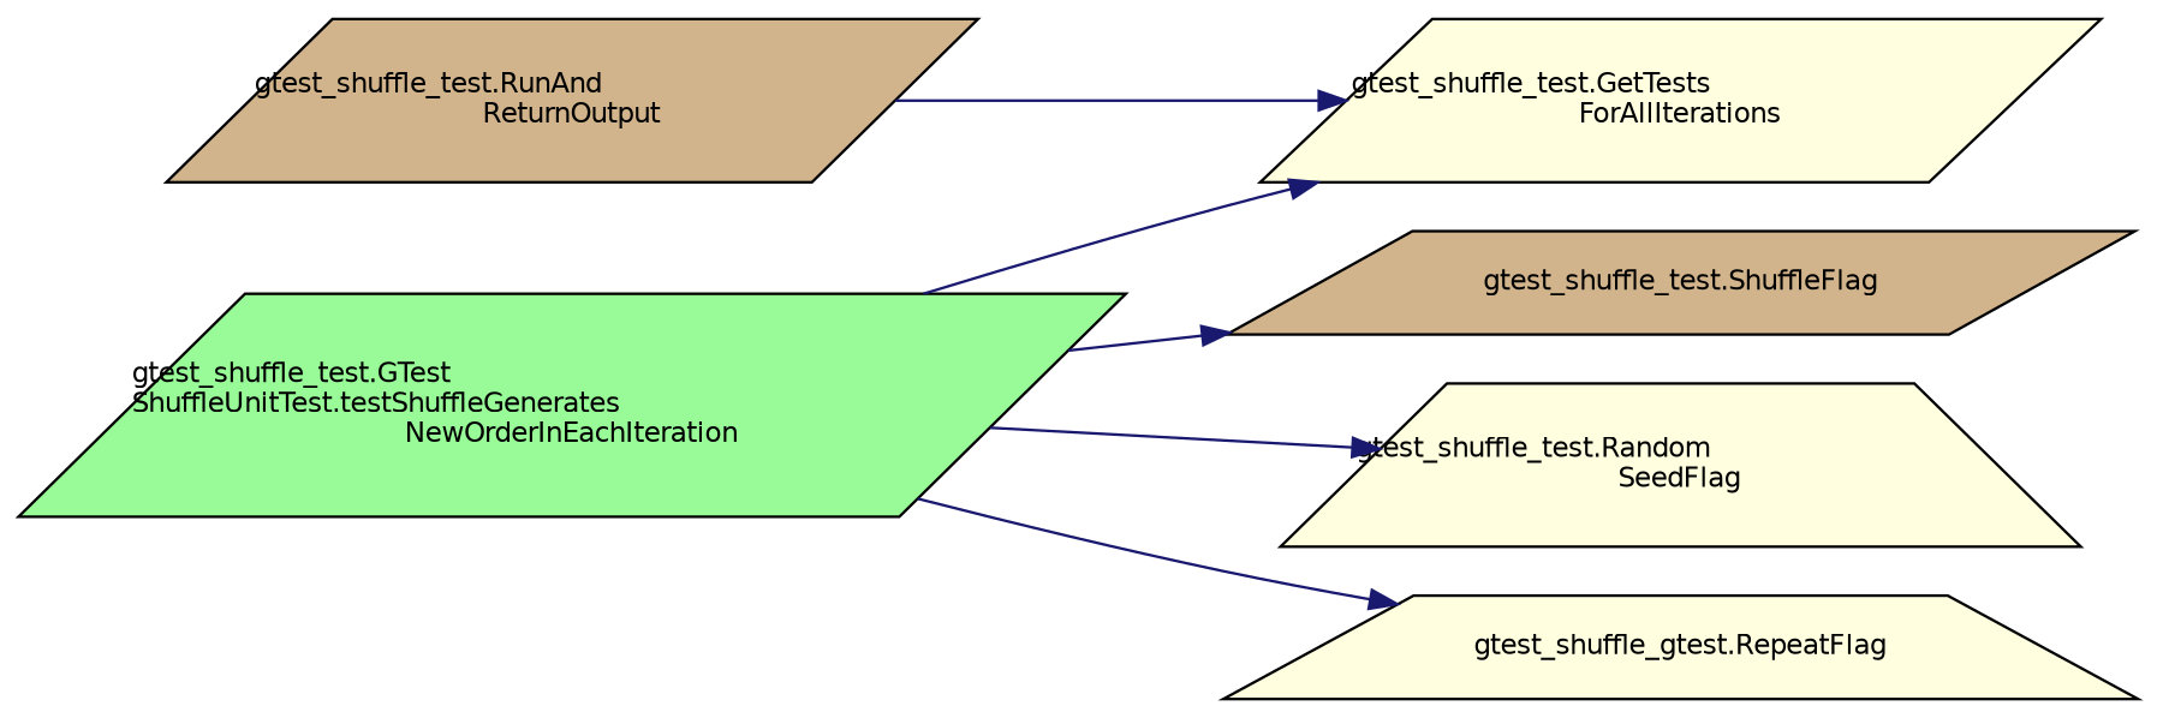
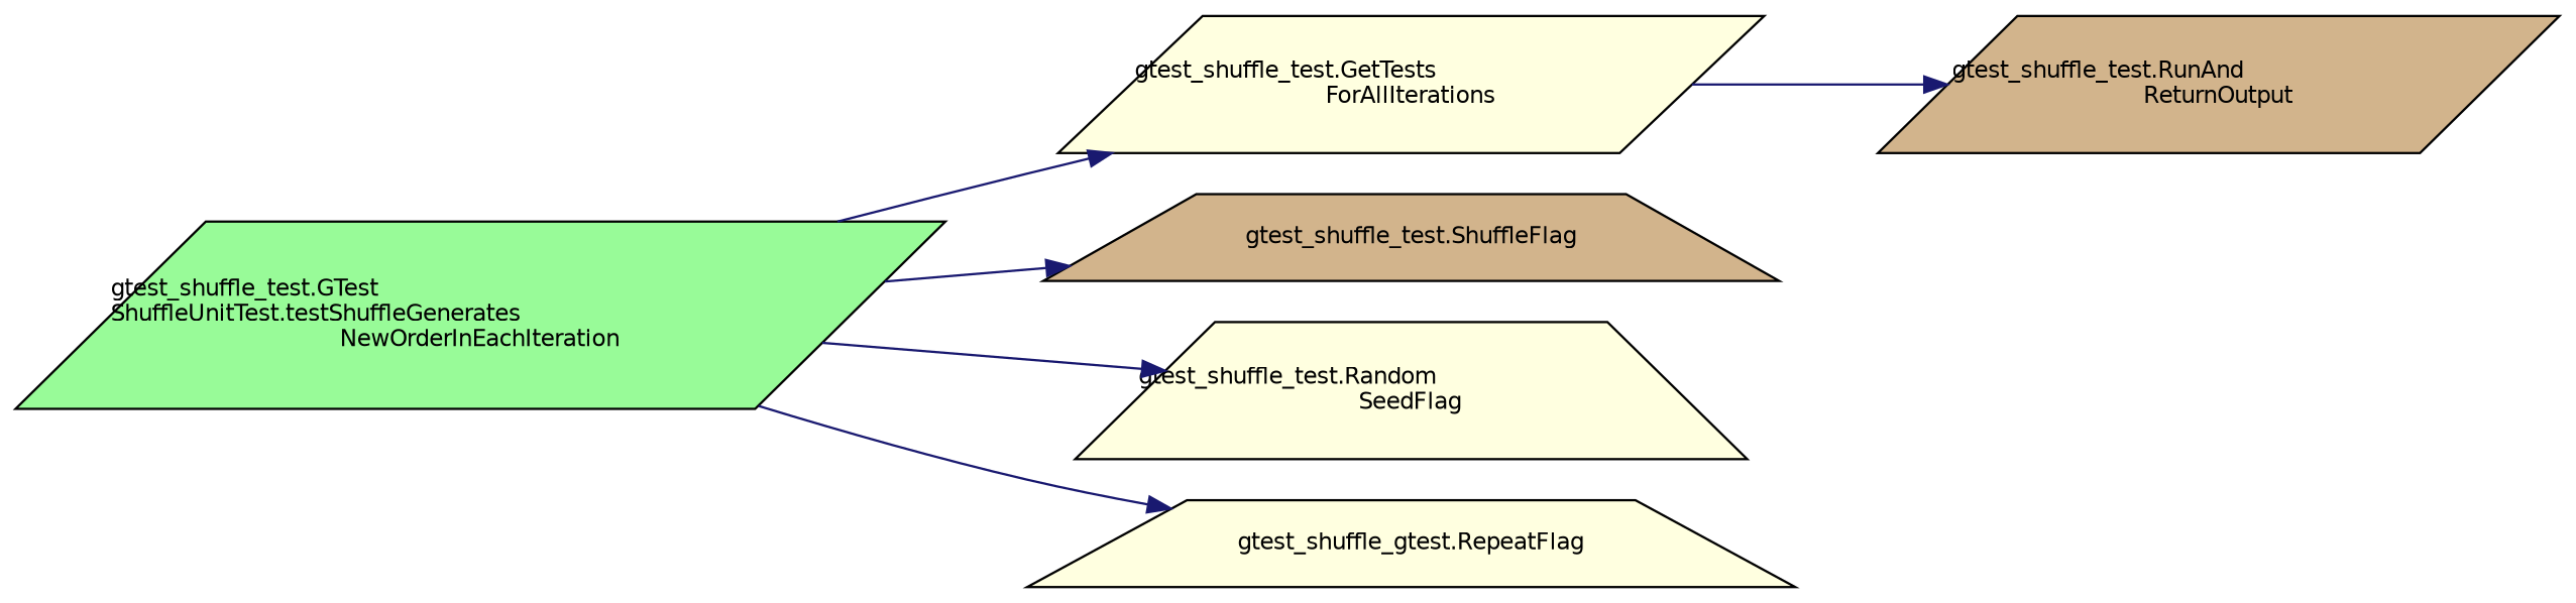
  digraph {
    rankdir=LR
    node [color=black fillcolor=lightyellow fontname=Helvetica fontsize=10 shape=parallelogram style=filled]
    edge [color=midnightblue fontname=Helvetica fontsize=10 labelfontname=Helvetica labelfontsize=10 style=solid]
    n1 [fillcolor=palegreen fontcolor=black height=0.2 label="gtest_shuffle_test.GTest\lShuffleUnitTest.testShuffleGenerates\lNewOrderInEachIteration" width=0.4]
    n2 [height=0.2 label="gtest_shuffle_test.GetTests\lForAllIterations" width=0.4]
-   n3 [fillcolor=tan height=0.2 label="gtest_shuffle_test.ShuffleFlag" width=0.4]
+   n3 [fillcolor=tan height=0.2 label="gtest_shuffle_test.ShuffleFlag" shape=trapezium width=0.4]
    n4 [height=0.2 label="gtest_shuffle_test.Random\lSeedFlag" shape=trapezium width=0.4]
    n5 [height=0.2 label="gtest_shuffle_gtest.RepeatFlag" shape=trapezium width=0.4]
    n6 [fillcolor=tan height=0.2 label="gtest_shuffle_test.RunAnd\lReturnOutput" width=0.4]
    n1 -> n2
    n1 -> n3
    n1 -> n4
    n1 -> n5
-   n6 -> n2
+   n2 -> n6
  }
